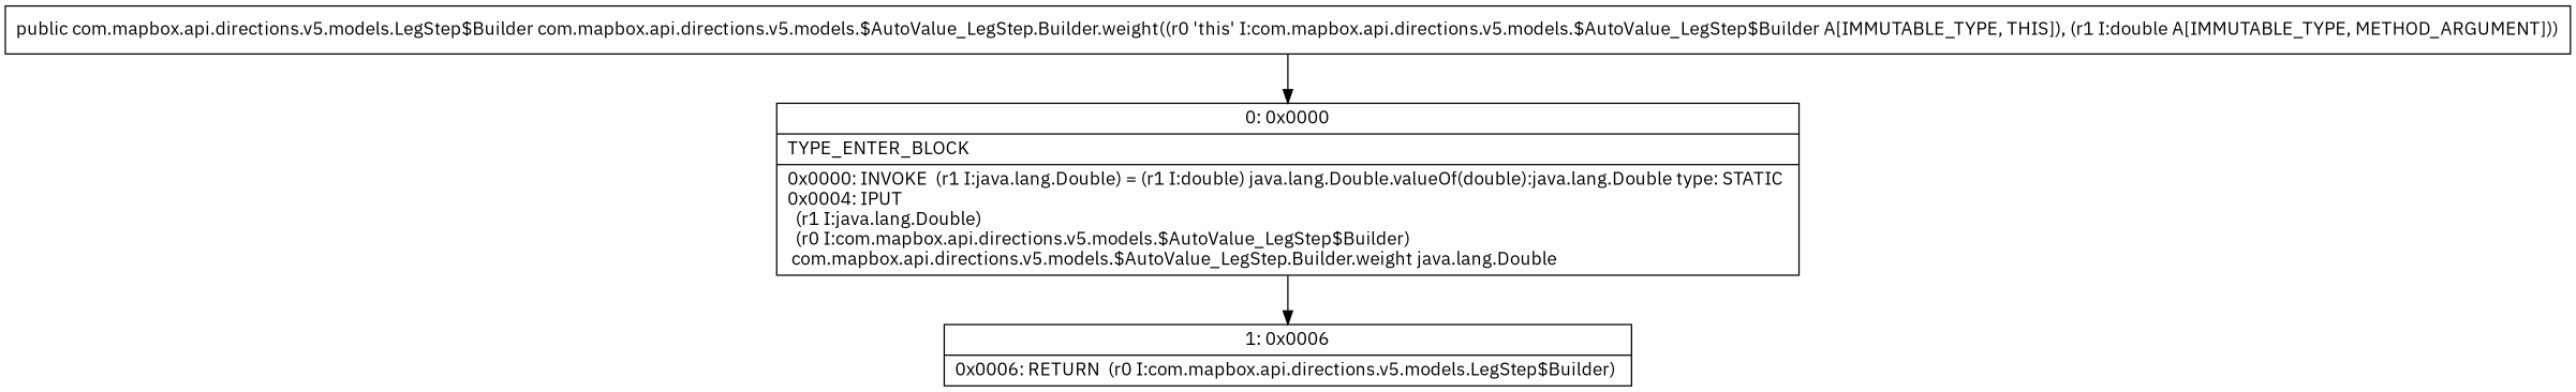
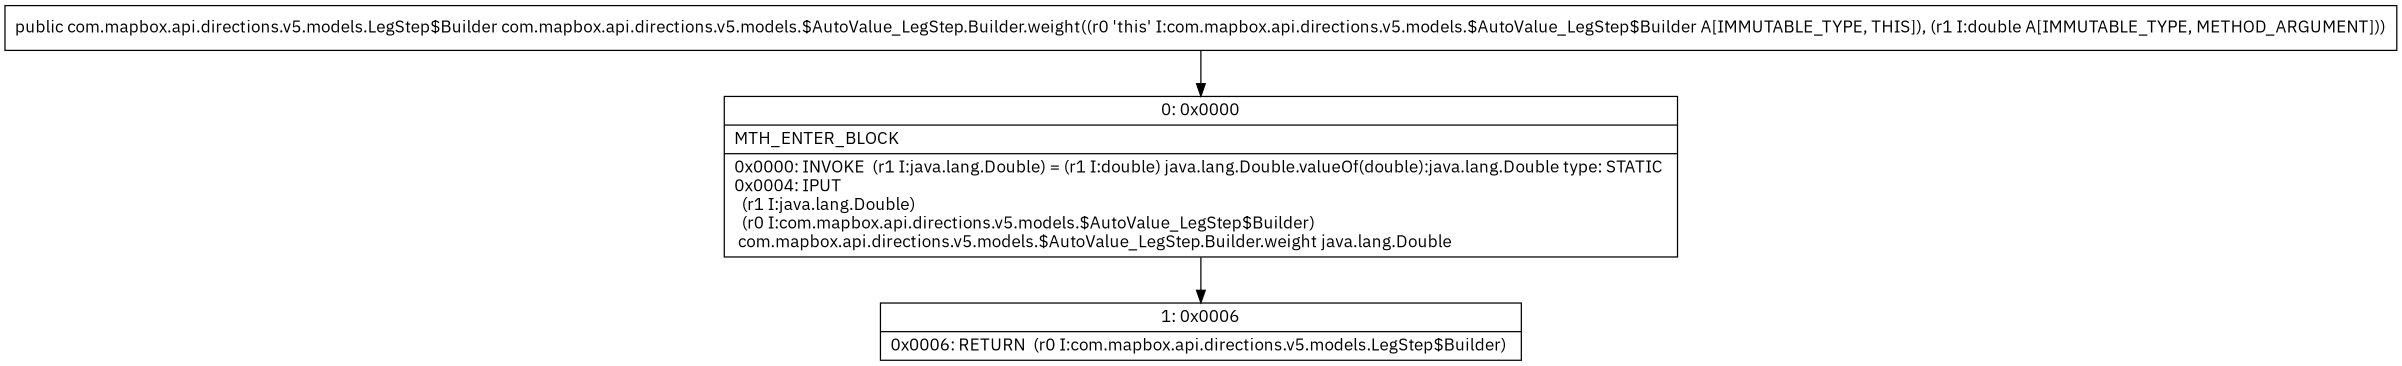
  digraph {
    fontname="IBM Plex Sans"
    node [shape=record fontname="IBM Plex Sans"]
    edge [fontname="IBM Plex Sans"]
-   n1 [label="{0\:\ 0x0000|TYPE_ENTER_BLOCK\l|0x0000: INVOKE  (r1 I:java.lang.Double) = (r1 I:double) java.lang.Double.valueOf(double):java.lang.Double type: STATIC \l0x0004: IPUT  \l  (r1 I:java.lang.Double)\l  (r0 I:com.mapbox.api.directions.v5.models.$AutoValue_LegStep$Builder)\l com.mapbox.api.directions.v5.models.$AutoValue_LegStep.Builder.weight java.lang.Double \l}"]
+   n1 [label="{0\:\ 0x0000|MTH_ENTER_BLOCK\l|0x0000: INVOKE  (r1 I:java.lang.Double) = (r1 I:double) java.lang.Double.valueOf(double):java.lang.Double type: STATIC \l0x0004: IPUT  \l  (r1 I:java.lang.Double)\l  (r0 I:com.mapbox.api.directions.v5.models.$AutoValue_LegStep$Builder)\l com.mapbox.api.directions.v5.models.$AutoValue_LegStep.Builder.weight java.lang.Double \l}"]
    n2 [label="{1\:\ 0x0006|0x0006: RETURN  (r0 I:com.mapbox.api.directions.v5.models.LegStep$Builder) \l}"]
    n3 [label="{public com.mapbox.api.directions.v5.models.LegStep$Builder com.mapbox.api.directions.v5.models.$AutoValue_LegStep.Builder.weight((r0 'this' I:com.mapbox.api.directions.v5.models.$AutoValue_LegStep$Builder A[IMMUTABLE_TYPE, THIS]), (r1 I:double A[IMMUTABLE_TYPE, METHOD_ARGUMENT])) }"]
    n1 -> n2
    n3 -> n1
  }
